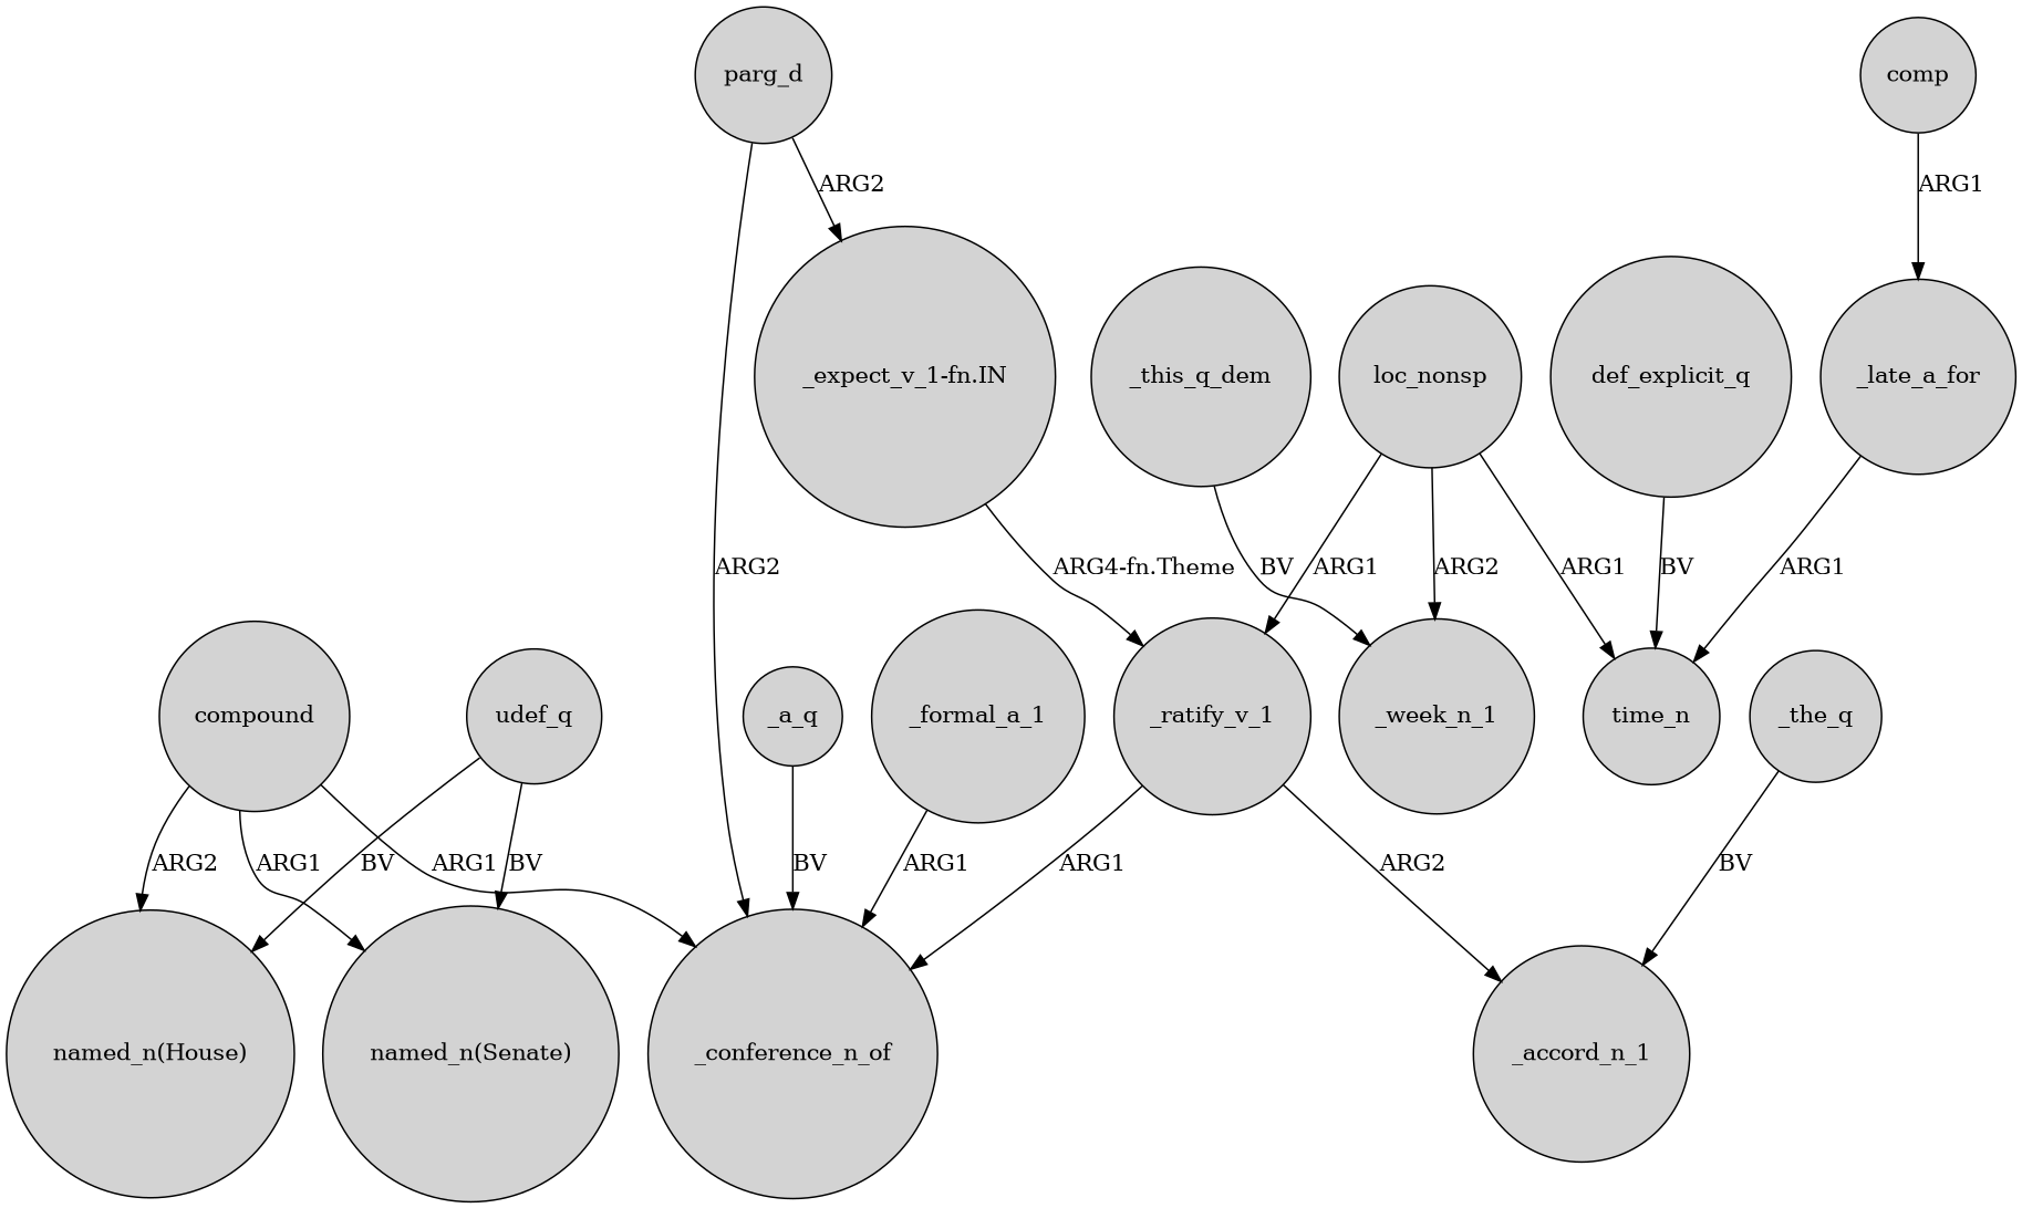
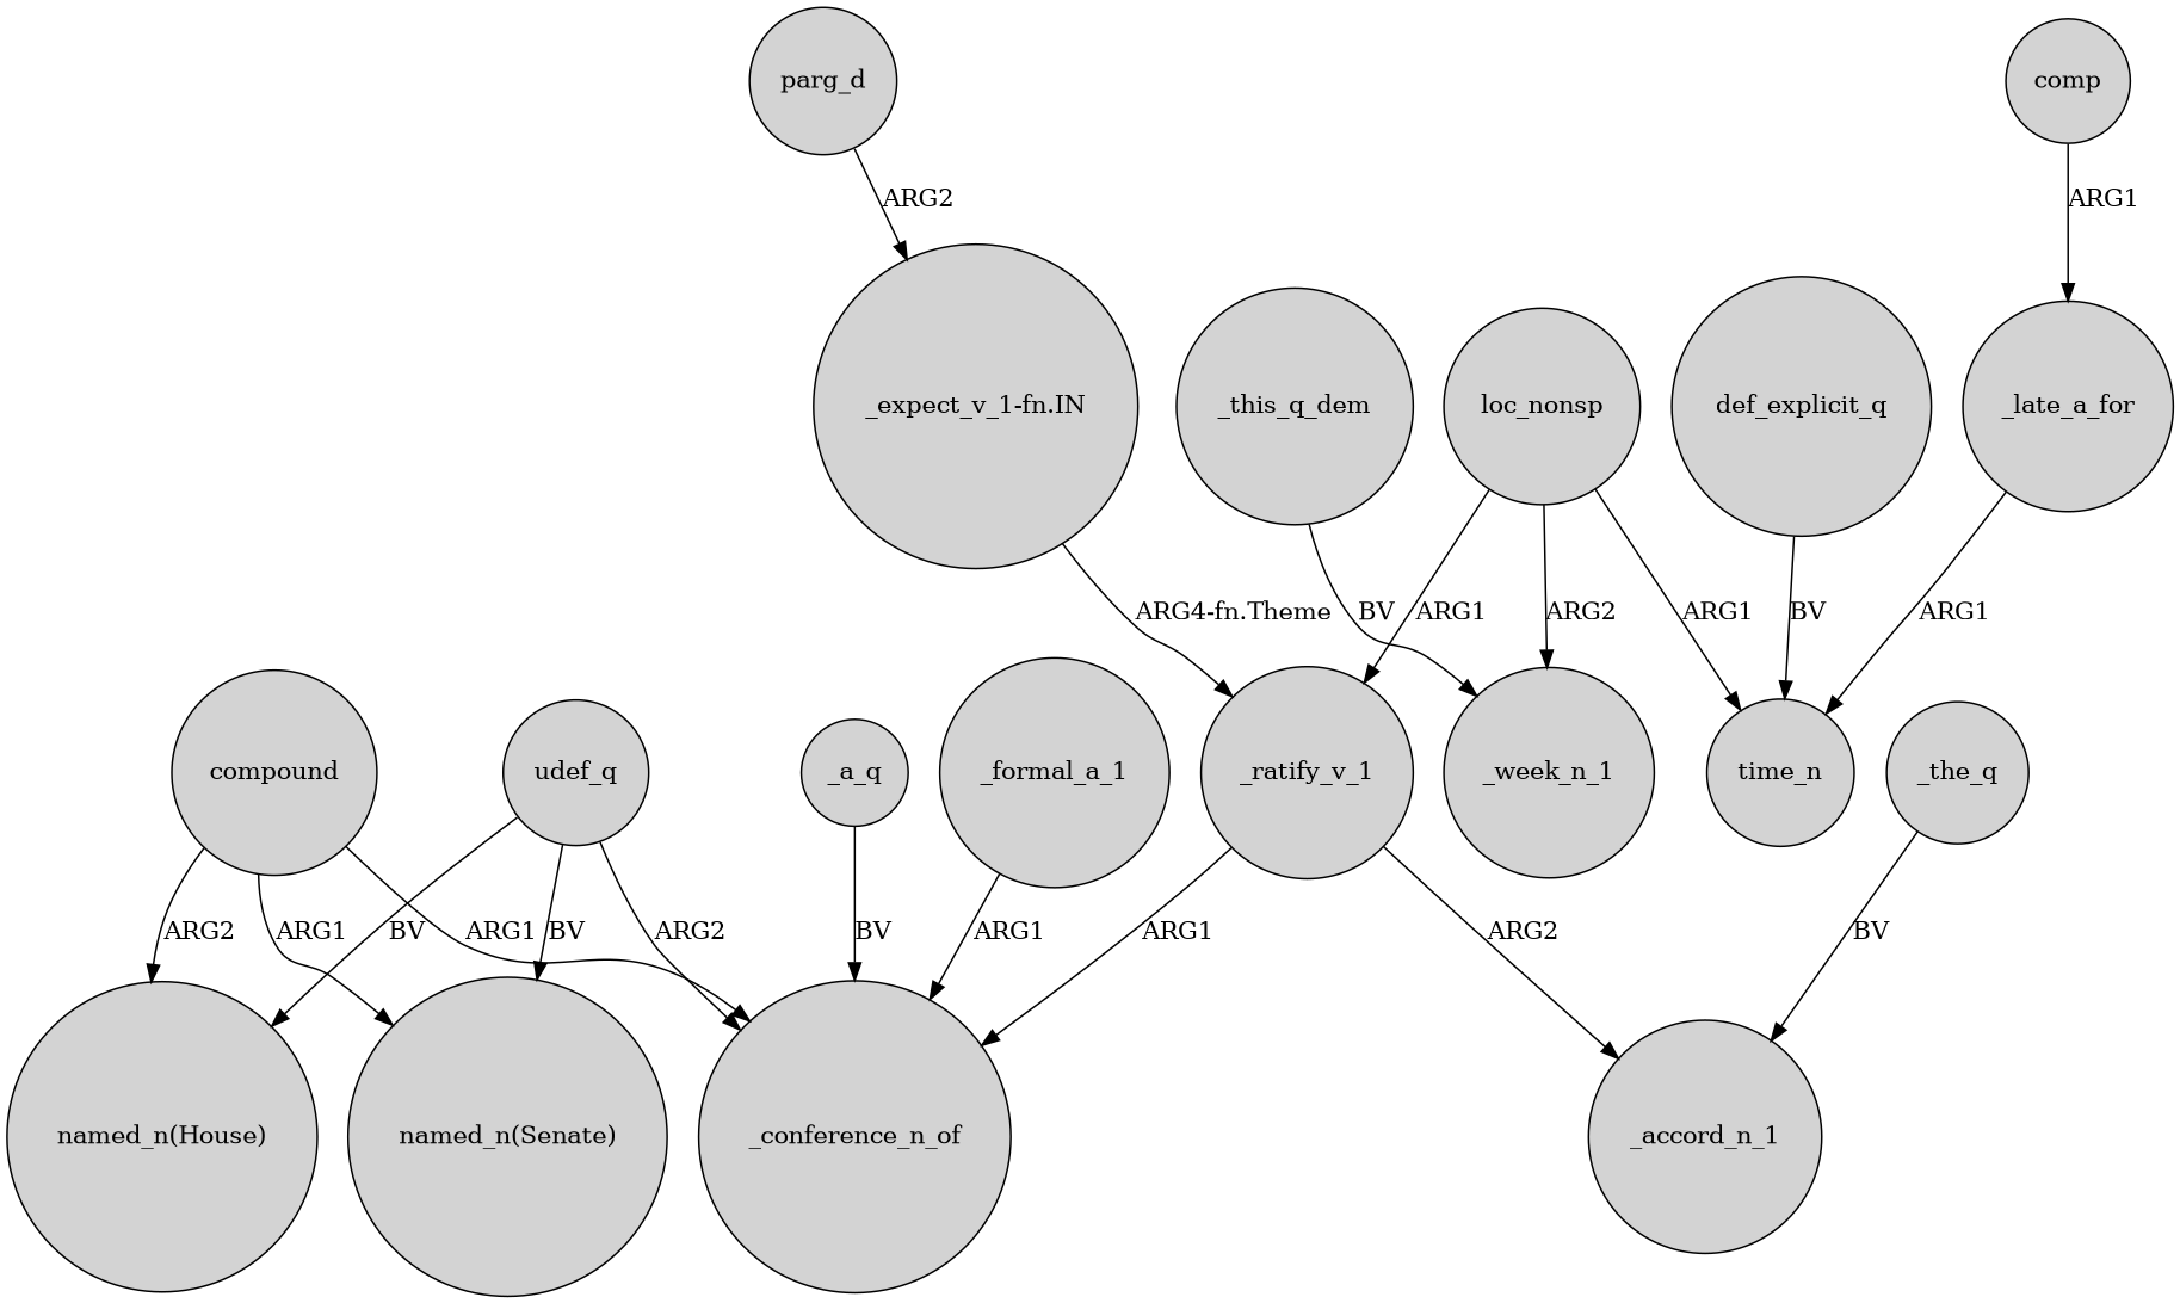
  digraph {
    node [shape=circle style=filled]
    udef_q
    "named_n(House)"
    "named_n(Senate)"
    parg_d
    _conference_n_of
    "_expect_v_1-fn.IN"
    _ratify_v_1
    comp
    _late_a_for
    time_n
    _a_q
    def_explicit_q
    compound
    _accord_n_1
    loc_nonsp
    _week_n_1
    _formal_a_1
    _this_q_dem
    _the_q
    udef_q -> "named_n(House)" [label=BV]
    udef_q -> "named_n(Senate)" [label=BV]
-   parg_d -> _conference_n_of [label=ARG2]
+   udef_q -> _conference_n_of [label=ARG2]
    parg_d -> "_expect_v_1-fn.IN" [label=ARG2]
    "_expect_v_1-fn.IN" -> _ratify_v_1 [label="ARG4-fn.Theme"]
    _ratify_v_1 -> _conference_n_of [label=ARG1]
    _ratify_v_1 -> _accord_n_1 [label=ARG2]
    comp -> _late_a_for [label=ARG1]
    _late_a_for -> time_n [label=ARG1]
    _a_q -> _conference_n_of [label=BV]
    def_explicit_q -> time_n [label=BV]
    compound -> "named_n(House)" [label=ARG2]
    compound -> "named_n(Senate)" [label=ARG1]
    compound -> _conference_n_of [label=ARG1]
    loc_nonsp -> _ratify_v_1 [label=ARG1]
    loc_nonsp -> time_n [label=ARG1]
    loc_nonsp -> _week_n_1 [label=ARG2]
    _formal_a_1 -> _conference_n_of [label=ARG1]
    _this_q_dem -> _week_n_1 [label=BV]
    _the_q -> _accord_n_1 [label=BV]
  }
